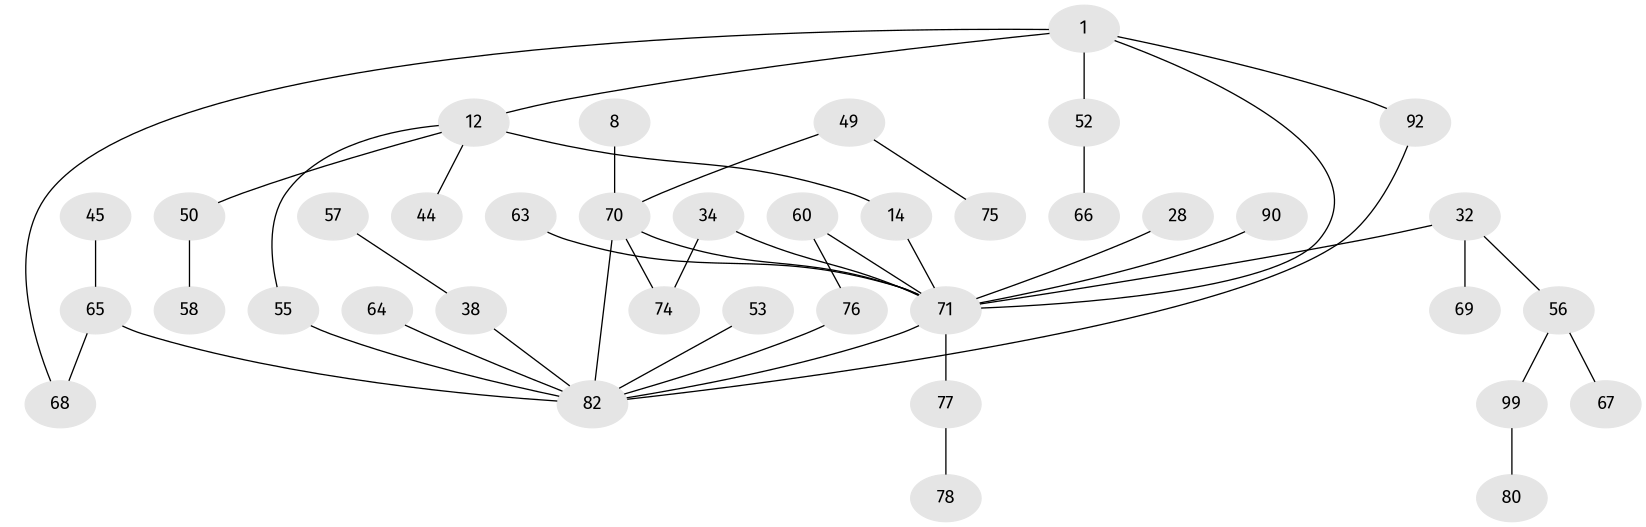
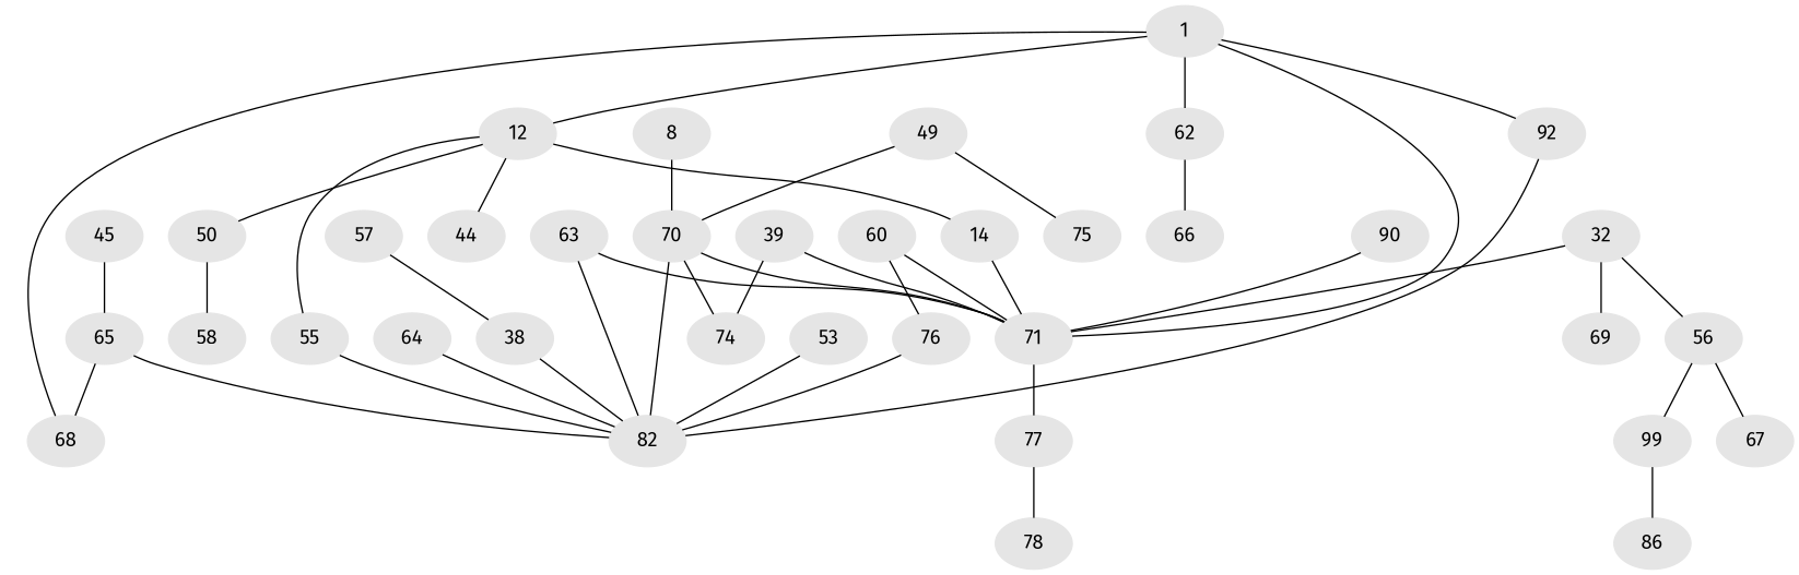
  graph {
    fontname="Fira Sans"
    node [color=gray90 fontname="Fira Sans" style=filled]
    edge [fontname="Fira Sans"]
    12 [super="+5"]
    n2 [label=14]
    44 [super="+36"]
    50
    55
    1
-   62 [super="+9+14+48+33" label=52]
+   62 [super="+9+14+48+33"]
    68
    71 [super="+2+26+61+47"]
    n10 [label=92 super="+15+41+43"]
    66
    82 [super="+51+6"]
    77
    70 [super="+7"]
    74
    8
    58
-   28
    56 [super="+46"]
    67
    n21 [label=99]
    32
    69
    38
    65 [super="+27+31+54+35"]
-   39 [label=34]
+   39
    n27 [label=90]
    45
    49 [super="+42"]
    75
    53
-   80
+   80 [label=86]
    57
    60
    76 [super="+24"]
    63
    64
    78
    12 -- n2
    12 -- 44
    12 -- 50
    12 -- 55
    n2 -- 71
    50 -- 58
    55 -- 82
    1 -- 12 [weight=2]
    1 -- 62
    1 -- 68
    1 -- 71 [weight=2]
    1 -- n10
    62 -- 66
-   71 -- 82 [weight=2]
+   63 -- 82 [weight=2]
    71 -- 77
    n10 -- 82
    77 -- 78
    70 -- 71
    70 -- 82 [weight=3]
    70 -- 74
    8 -- 70
-   28 -- 71
    56 -- 67
    56 -- n21
    n21 -- 80
    32 -- 71 [weight=2]
    32 -- 56
    32 -- 69
    38 -- 82
    65 -- 68
    65 -- 82 [weight=2]
    39 -- 71
    39 -- 74
    n27 -- 71
    45 -- 65
    49 -- 70
    49 -- 75
    53 -- 82
    57 -- 38
    60 -- 71
    60 -- 76
    76 -- 82
    63 -- 71
    64 -- 82
  }
